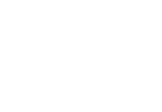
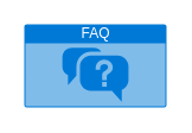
  <mxCell id="0" />
  <mxCell id="1" parent="0" />
+ <mxCell id="2" value="FAQ" style="html=1;strokeColor=none;fillColor=#0079D6;labelPosition=center;verticalLabelPosition=middle;verticalAlign=top;align=center;fontSize=12;outlineConnect=0;spacingTop=-6;fontColor=#FFFFFF;shape=mxgraph.sitemap.faq;" vertex="1" parent="1"><mxGeometry x="20" y="20" width="120" height="70" as="geometry" /></mxCell>
